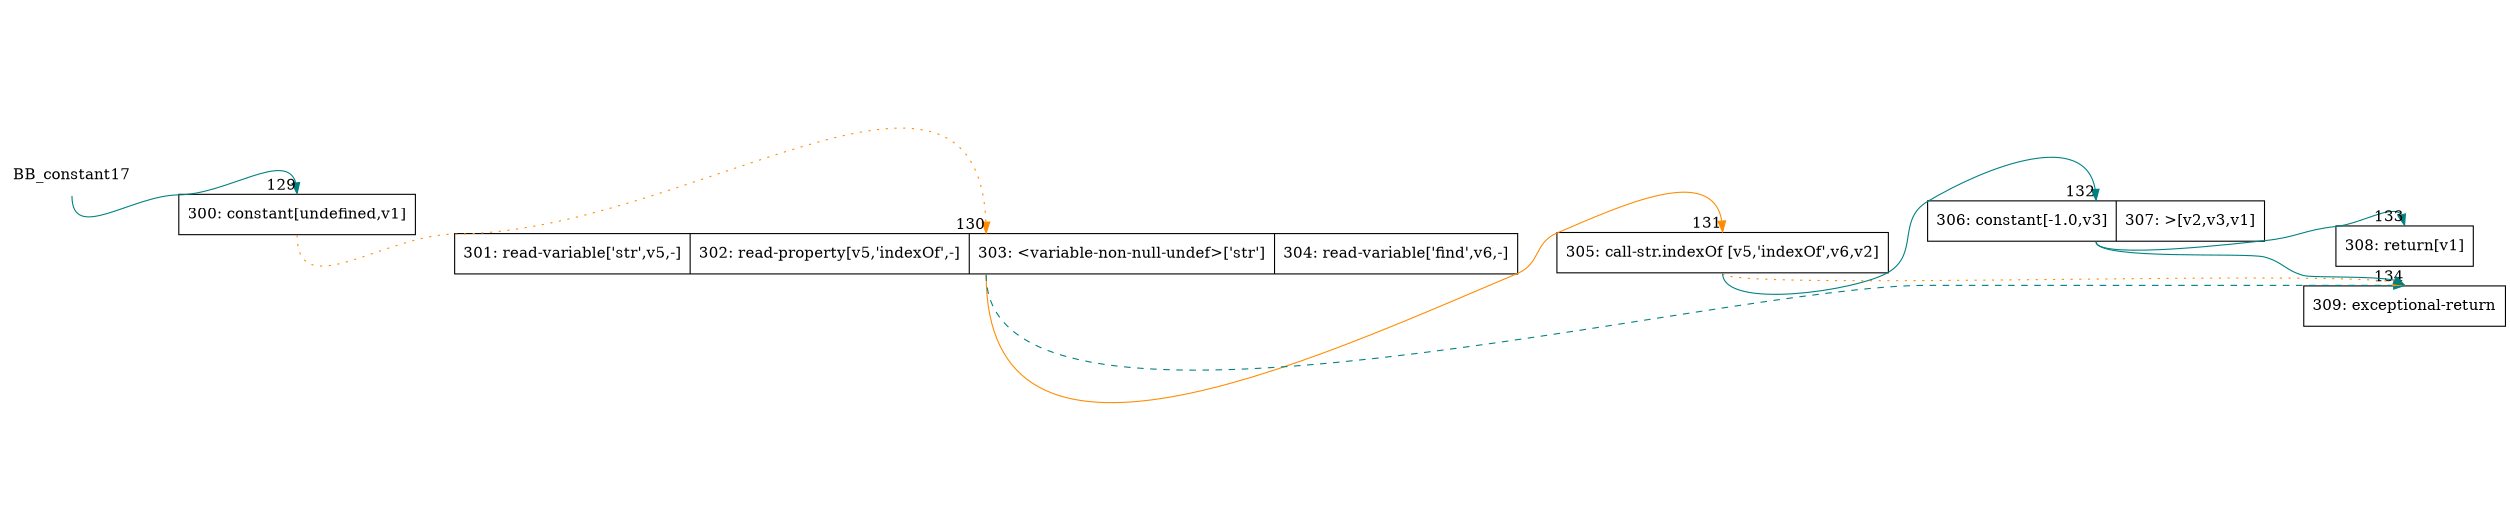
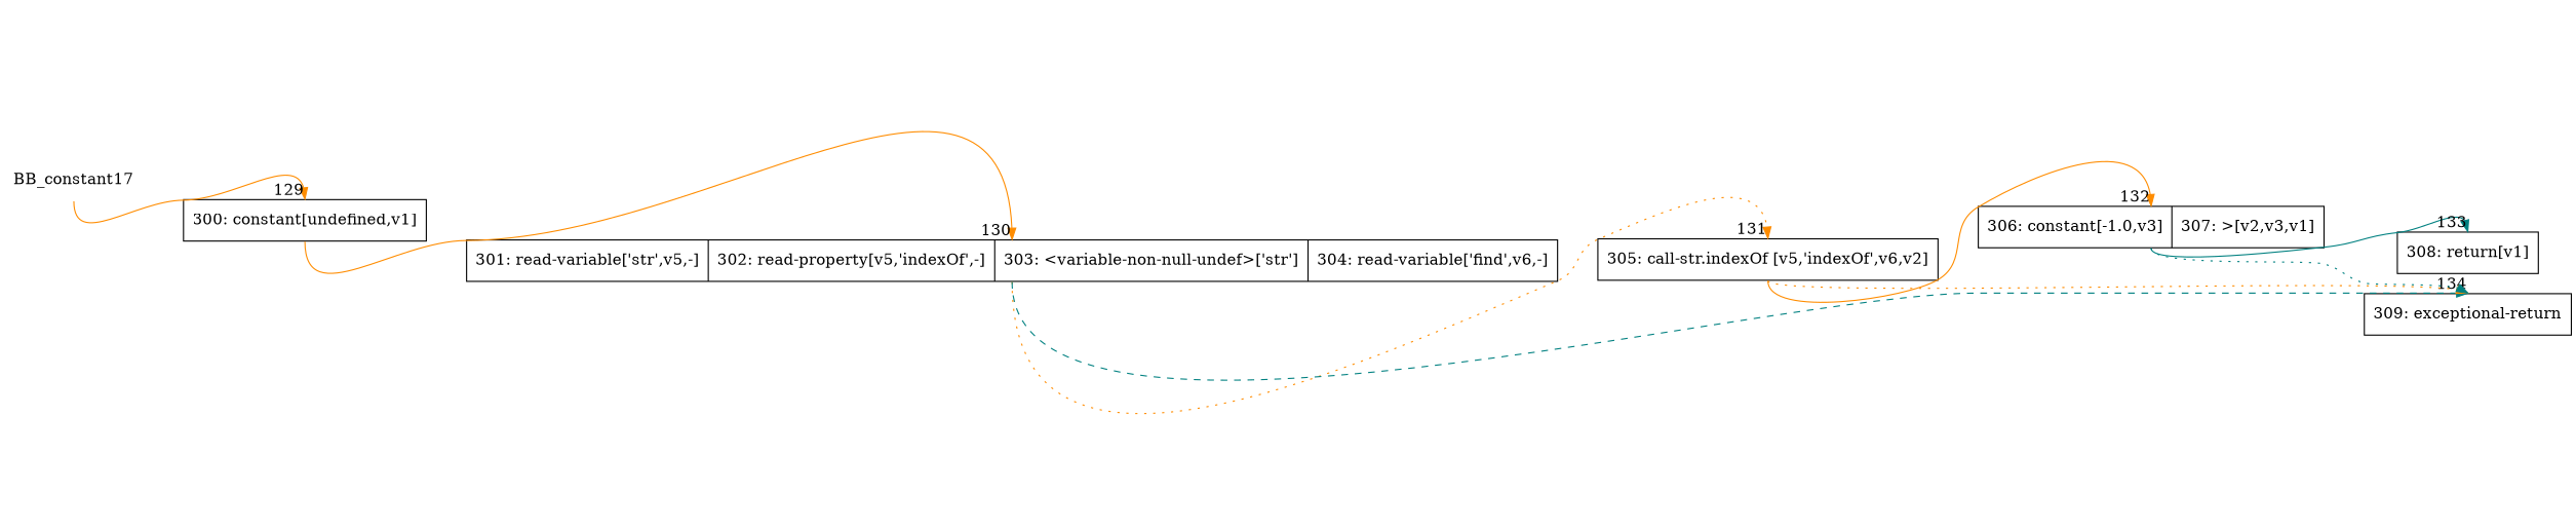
  digraph {
    rankdir=LR
    node [shape=record]
    edge [color=teal headport=n style=dotted tailport=s]
    n1 [label=BB_constant17 shape=none]
    n2 [label="{300: constant[undefined,v1]}"]
    n3 [label="{301: read-variable['str',v5,-]|302: read-property[v5,'indexOf',-]|303: \<variable-non-null-undef\>['str']|304: read-variable['find',v6,-]}"]
    n4 [label="{305: call-str.indexOf [v5,'indexOf',v6,v2]}"]
    n5 [label="{309: exceptional-return}"]
    n6 [label="{306: constant[-1.0,v3]|307: \>[v2,v3,v1]}"]
    n7 [label="{308: return[v1]}"]
-   n1 -> n2 [headlabel="    129" style=solid]
-   n2 -> n3 [color=darkorange headlabel="      130"]
-   n3 -> n4 [color=darkorange headlabel="      131" style=solid]
+   n1 -> n2 [color=darkorange headlabel="    129" style=solid]
+   n2 -> n3 [color=darkorange headlabel="      130" style=solid]
+   n3 -> n4 [color=darkorange headlabel="      131"]
    n3 -> n5 [headlabel="      134" style=dashed]
    n4 -> n5 [color=darkorange]
-   n4 -> n6 [headlabel="      132" style=solid]
-   n6 -> n5 [style=solid]
+   n4 -> n6 [color=darkorange headlabel="      132" style=solid]
+   n6 -> n5
    n6 -> n7 [headlabel="      133" style=solid]
  }
